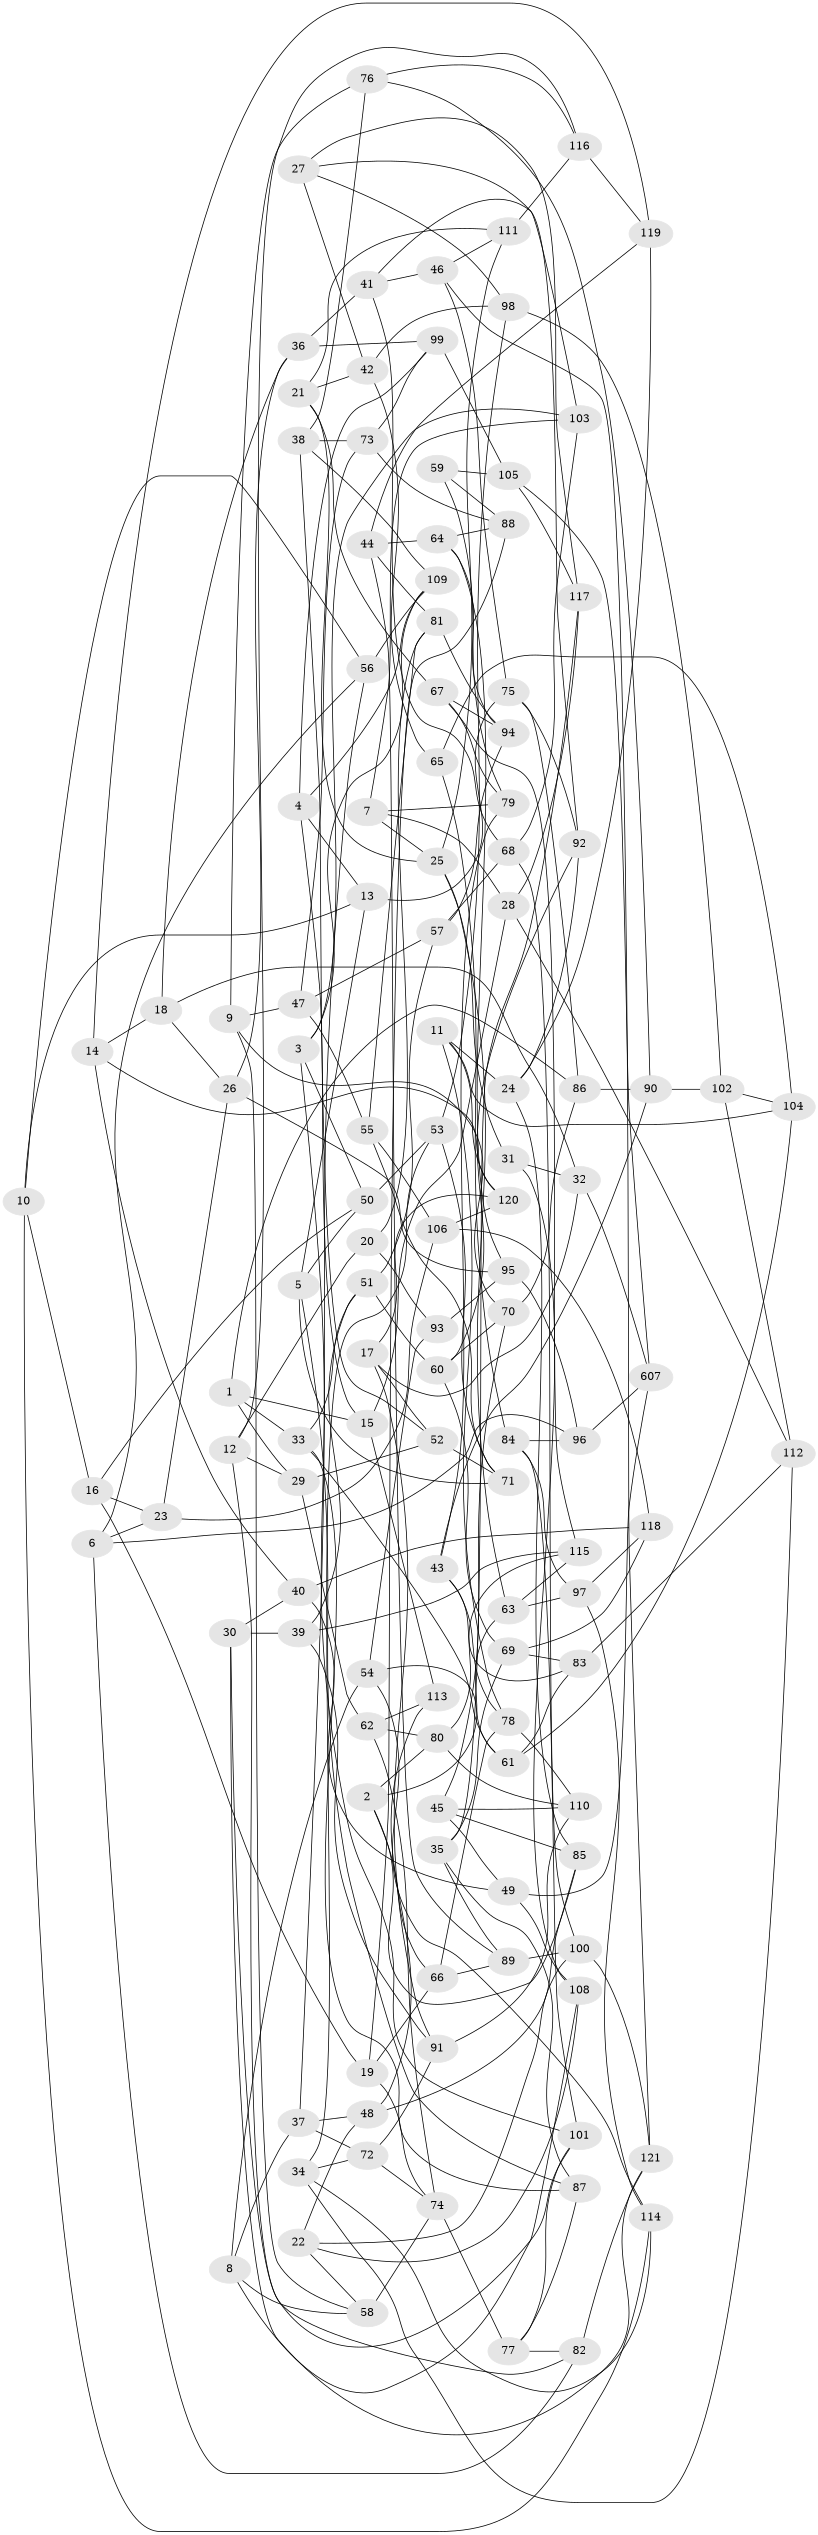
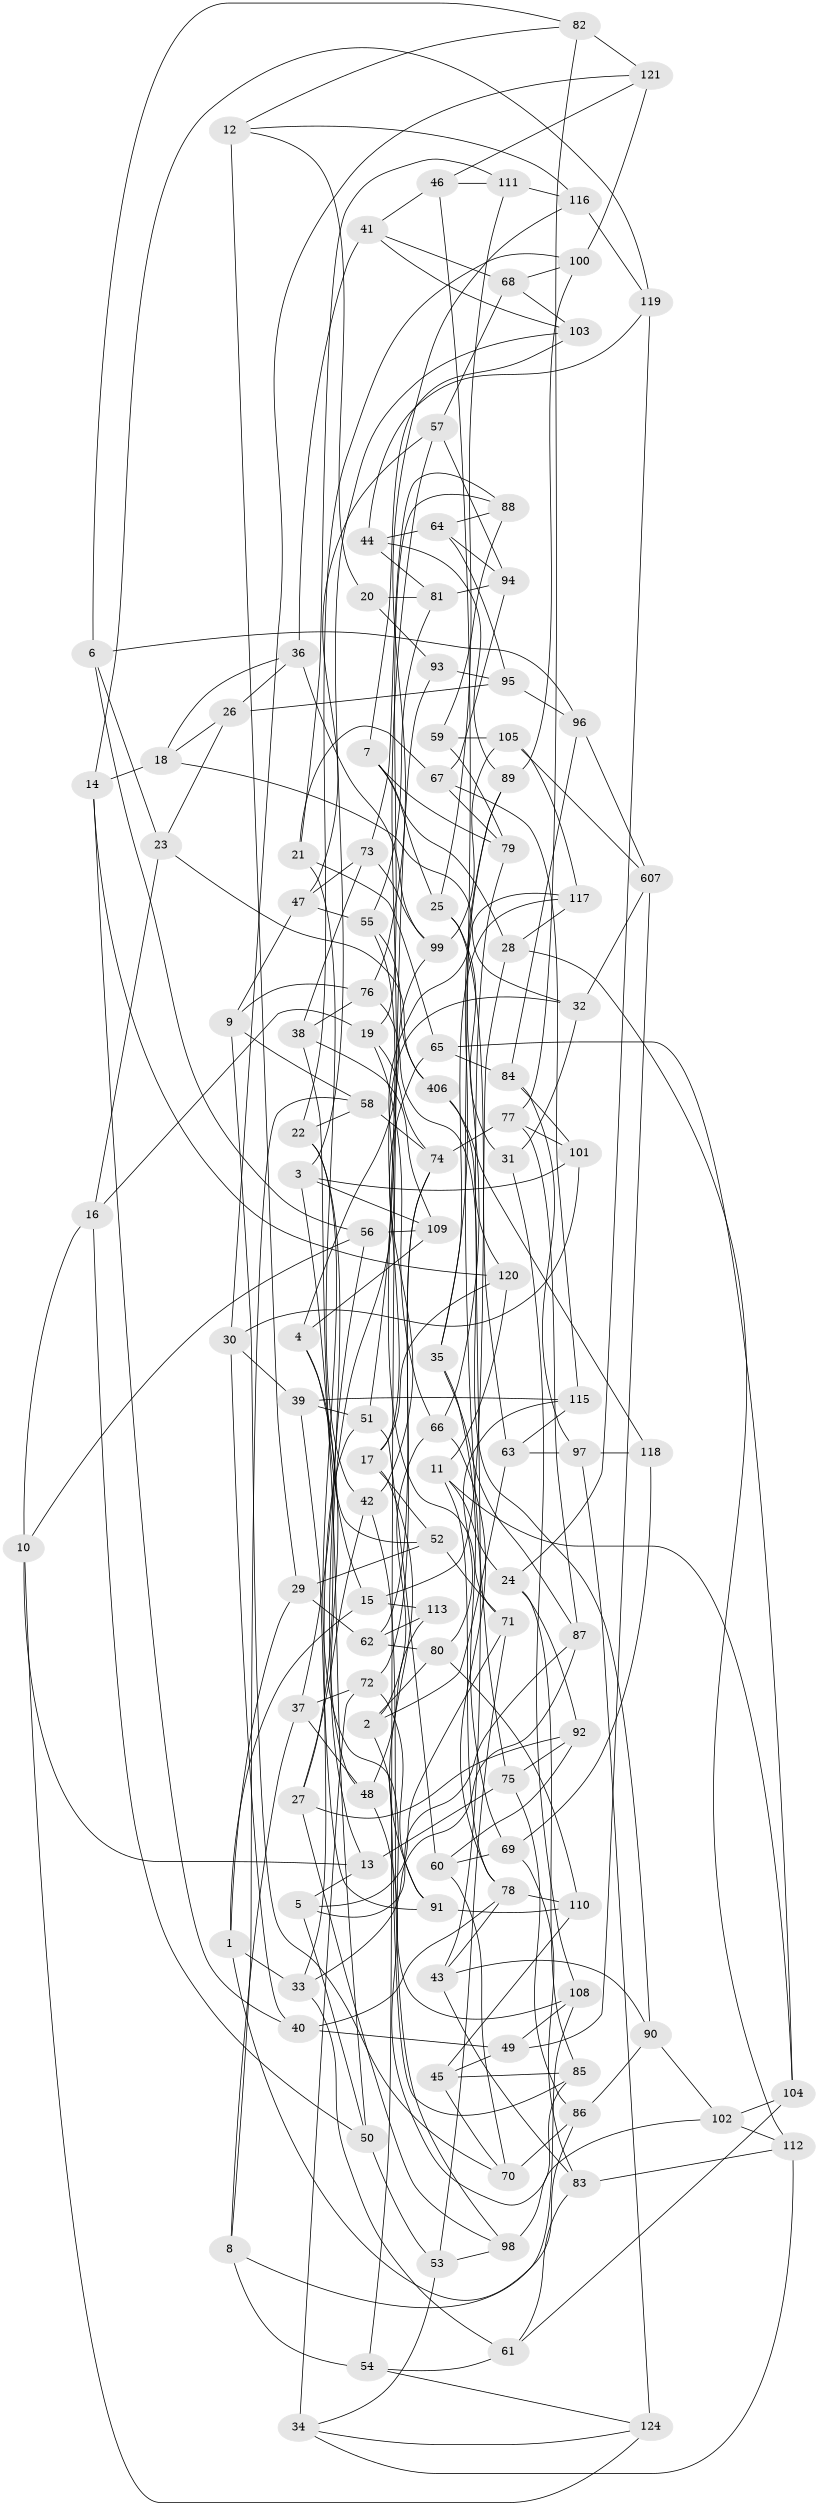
  graph {
    rankdir=LR
    node [color=gray90 style=filled]
    1
    15
    29
    33
    86
    28
    113
    52
    62
    87
    51
    61
    90
    2
    63
    66
    80
    85
    115
    97
    78
    89
    110
    3
    50
    101
    103
    109
    53
    4
    13
    99
    75
    105
    5
    71
    6
    23
    56
    82
    96
    26
-   106
+   106 [label=406]
    121
    n45 [label=607]
    7
    25
    79
    111
    31
    117
    112
    8
    37
    54
    58
    108
    48
    72
-   114
+   114 [label=124]
    93
    74
    9
    47
    70
    76
    73
    55
    57
    116
    10
    16
    19
    11
    24
    104
    120
    119
    92
    12
    20
    81
    14
    18
    40
    32
    36
    49
    118
    88
    17
    91
    95
    41
    77
    59
    94
    21
    42
    65
    67
    98
    84
    22
    100
    27
    102
    30
    39
    60
    83
    34
    35
    69
    46
    68
    38
    43
    44
    64
    45
    1 -- 15
    1 -- 29
    1 -- 33
    1 -- 86
    15 -- 28
    15 -- 113
    29 -- 52
    29 -- 62
    33 -- 87
    33 -- 51
    33 -- 61
    86 -- 90
    28 -- 117
    28 -- 112
    52 -- 71
    62 -- 113
    62 -- 80
    62 -- 74
    51 -- 57
    51 -- 60
    61 -- 104
    61 -- 83
    90 -- 102
    2 -- 63
    2 -- 66
    2 -- 80
    2 -- 85
    63 -- 115
    63 -- 97
    66 -- 78
    66 -- 89
    80 -- 115
    80 -- 110
    97 -- 114
    97 -- 118
    78 -- 110
    89 -- 100
    3 -- 50
    3 -- 101
    3 -- 103
    3 -- 109
    50 -- 53
    53 -- 71
    53 -- 98
    4 -- 15
    4 -- 109
    4 -- 13
    4 -- 99
    13 -- 75
    99 -- 105
    75 -- 86
    75 -- 92
    105 -- n45
    105 -- 117
    5 -- 87
    5 -- 50
    5 -- 13
    5 -- 71
    6 -- 23
    6 -- 56
    6 -- 82
    6 -- 96
    23 -- 26
    23 -- 106
    56 -- 109
    82 -- 121
    96 -- n45
    26 -- 36
    26 -- 95
    106 -- 120
    106 -- 118
    7 -- 28
    7 -- 103
    7 -- 25
    7 -- 79
    25 -- 63
    25 -- 111
    25 -- 31
    111 -- 116
    31 -- 108
    31 -- 32
    8 -- 37
    8 -- 54
    8 -- 58
    8 -- 108
    37 -- 56
    37 -- 48
    37 -- 72
    54 -- 61
    54 -- 114
    54 -- 93
    58 -- 74
    48 -- 113
    48 -- 85
    72 -- 74
    72 -- 91
    93 -- 95
    74 -- 77
    9 -- 58
    9 -- 47
    9 -- 70
    9 -- 76
    47 -- 73
    47 -- 55
    47 -- 57
    70 -- 86
    76 -- 90
    76 -- 116
    73 -- 99
    73 -- 88
    55 -- 71
    55 -- 106
    55 -- 81
    57 -- 94
    57 -- 68
    116 -- 119
    10 -- 13
    10 -- 56
    10 -- 114
    10 -- 16
    16 -- 50
    16 -- 23
    16 -- 19
    19 -- 66
    19 -- 74
    19 -- 88
    11 -- 78
    11 -- 24
    11 -- 104
    11 -- 120
    24 -- 85
    24 -- 119
    24 -- 92
    12 -- 29
    12 -- 82
    12 -- 116
    12 -- 20
    20 -- 93
    20 -- 81
    81 -- 94
    14 -- 120
    14 -- 119
    14 -- 18
    14 -- 40
    18 -- 26
    18 -- 32
    18 -- 36
    40 -- 49
-   40 -- 118
+   40 -- 78
    32 -- n45
    36 -- 99
    36 -- 41
    49 -- n45
    49 -- 108
    17 -- 52
    17 -- 120
    17 -- 32
    17 -- 91
    91 -- 110
    95 -- 96
    41 -- 103
    41 -- 46
    41 -- 68
    77 -- 87
    77 -- 101
    77 -- 82
    59 -- 105
    59 -- 79
    59 -- 88
    21 -- 111
    21 -- 42
-   21 -- 25
+   21 -- 65
    21 -- 67
    42 -- 65
    42 -- 98
    65 -- 104
    65 -- 84
    67 -- 115
    67 -- 79
    67 -- 94
    98 -- 102
    84 -- 97
    84 -- 101
    84 -- 96
    22 -- 58
    22 -- 108
    22 -- 48
    22 -- 100
    100 -- 121
    27 -- 117
    27 -- 92
    27 -- 42
    27 -- 98
    102 -- 112
    102 -- 104
    30 -- 101
    30 -- 121
    30 -- 40
    30 -- 39
    39 -- 51
    39 -- 115
    39 -- 91
    60 -- 70
    60 -- 92
    60 -- 69
    83 -- 112
    34 -- 53
    34 -- 112
    34 -- 72
    34 -- 114
    35 -- 87
    35 -- 89
    35 -- 117
    35 -- 69
    69 -- 118
    69 -- 83
    46 -- 75
    46 -- 121
    46 -- 111
    68 -- 103
    68 -- 100
    38 -- 52
    38 -- 109
    38 -- 76
    38 -- 73
    43 -- 90
    43 -- 78
    43 -- 79
    43 -- 83
    44 -- 89
    44 -- 119
    44 -- 81
    44 -- 64
    64 -- 88
    64 -- 95
    64 -- 94
    45 -- 85
    45 -- 110
    45 -- 70
    45 -- 49
  }
